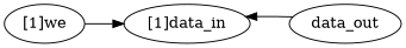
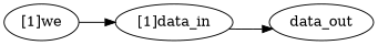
  strict digraph {
    rankdir=LR
    node [importance=0.749999843194]
    "[1]we" [complexity=1 rank=0.749999843194]
    "[1]data_in" [complexity=2 rank=0.374999921597]
    data_out [complexity=0 importance=0.499999686387 rank=0.0]
    "[1]we" -> "[1]data_in"
-   data_out -> "[1]data_in"
+   "[1]data_in" -> data_out
  }
